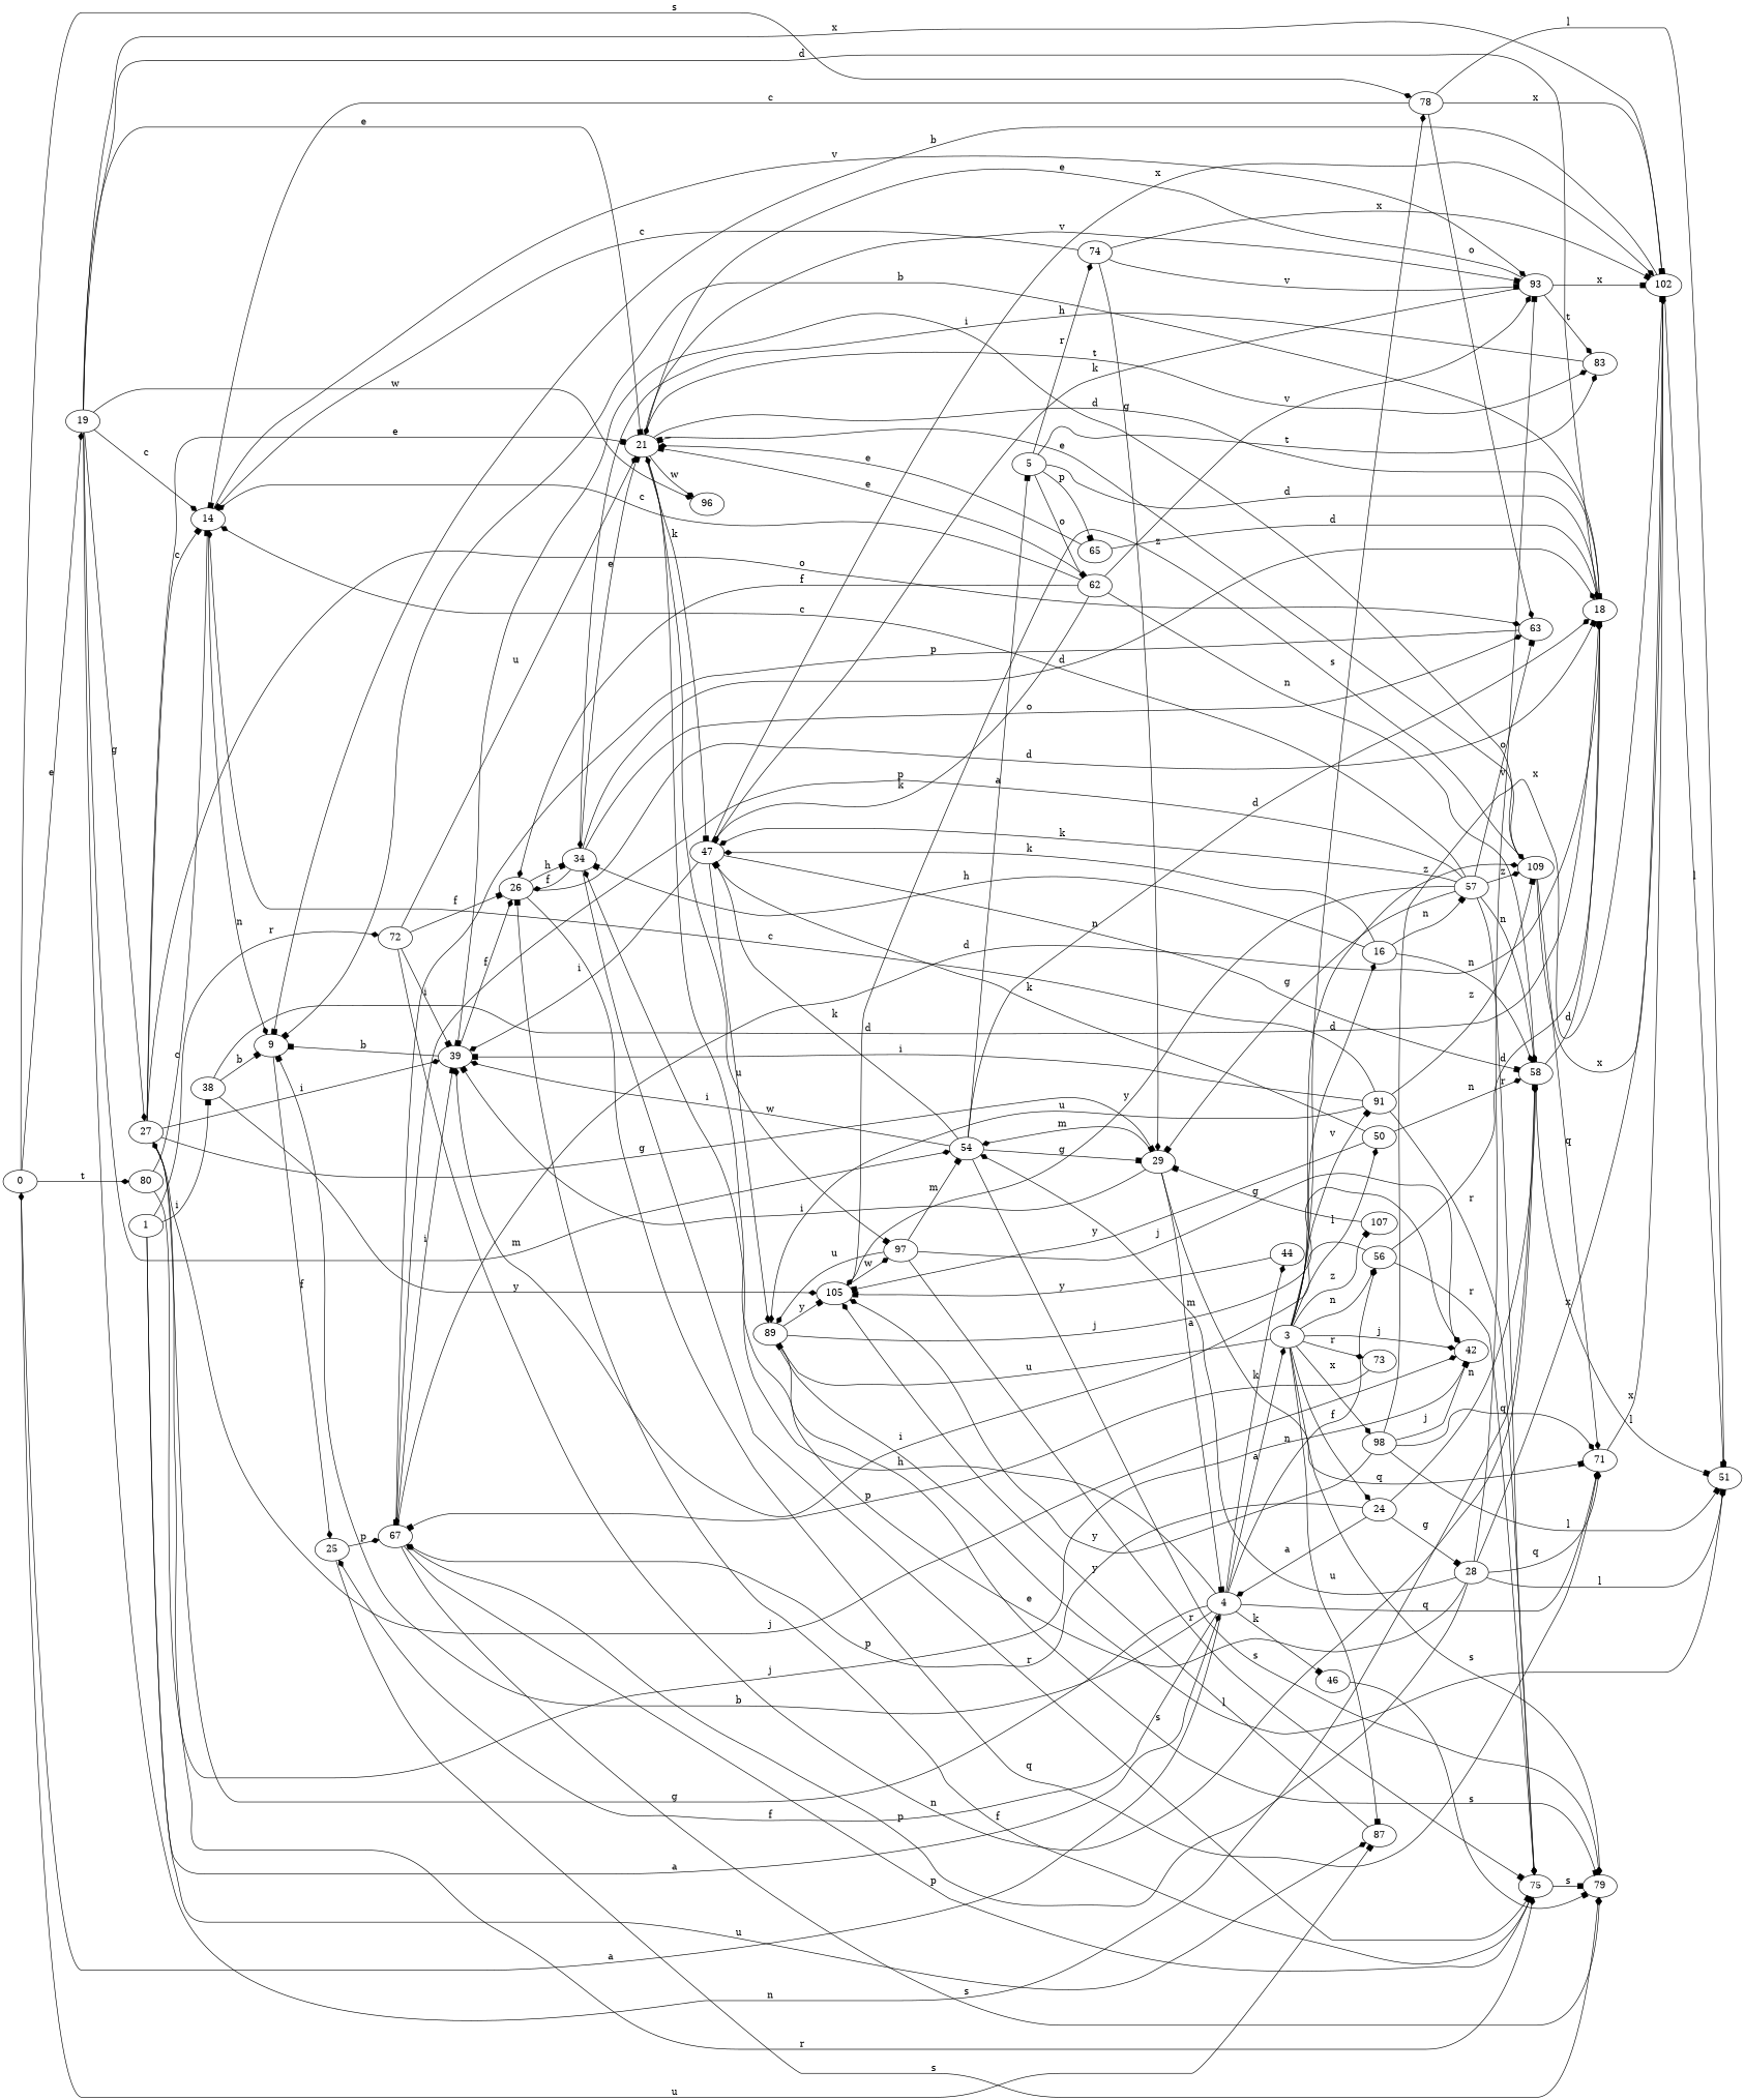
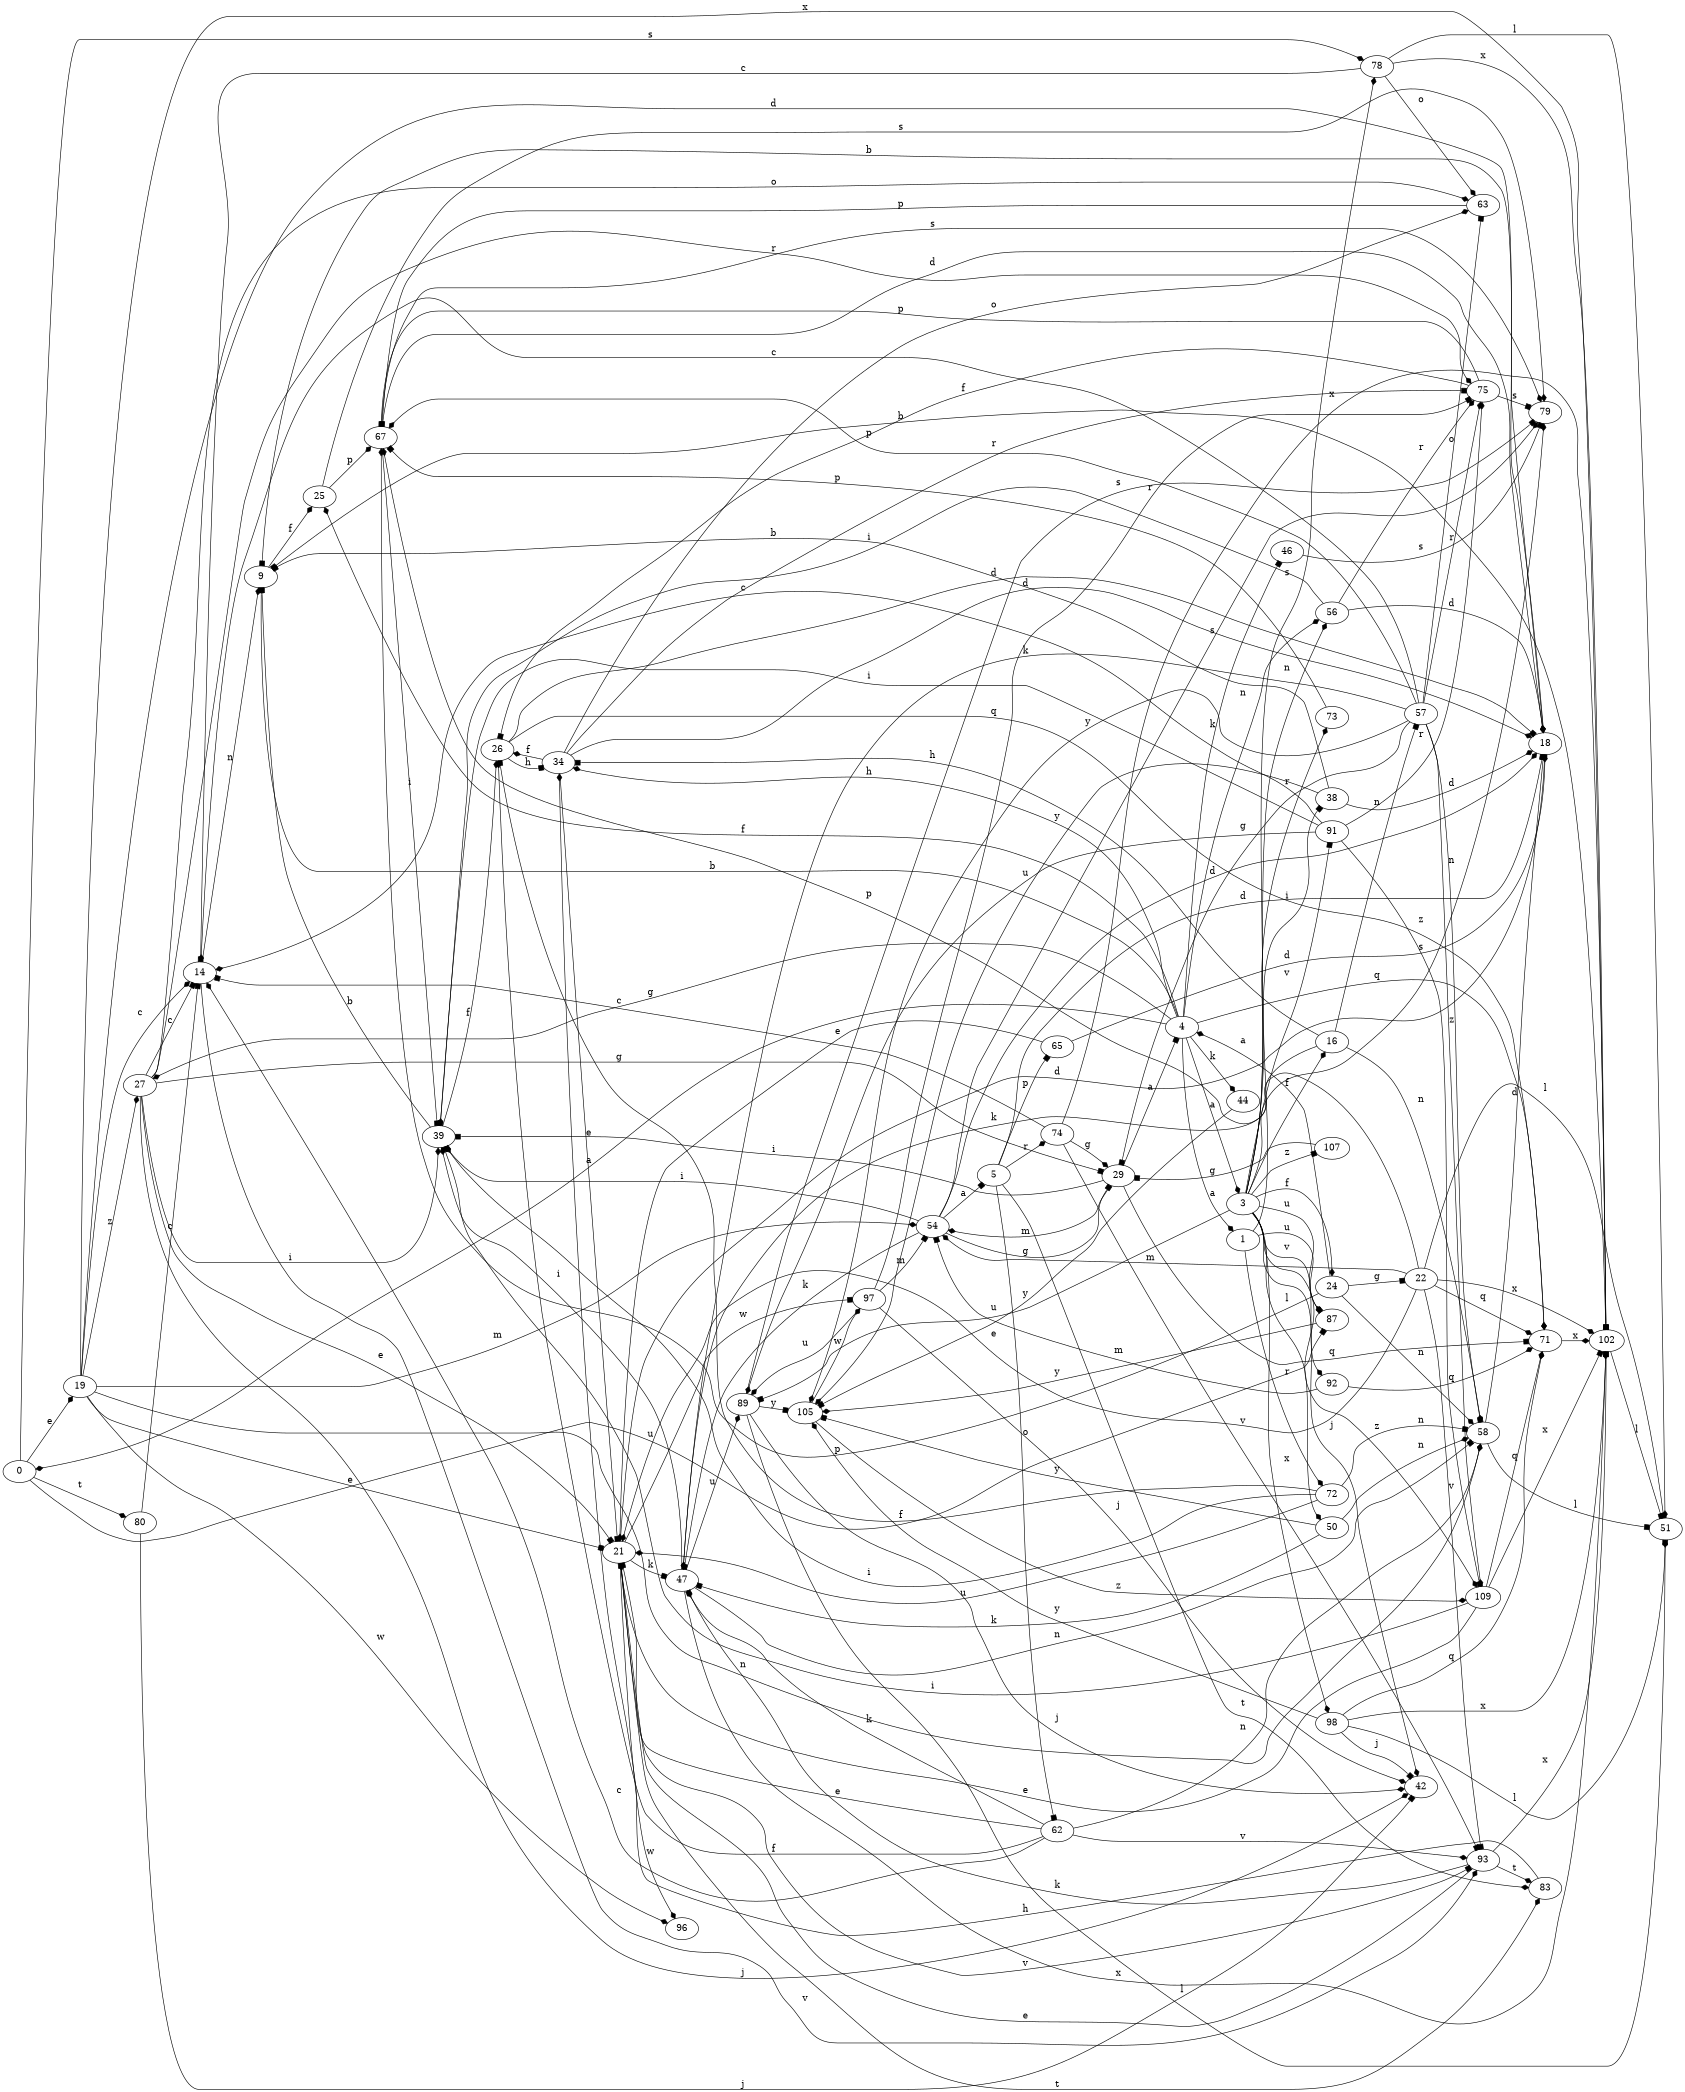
  strict digraph {
    rankdir=LR
    edge [arrowhead=diamond]
    0
    19
    78
    80
    87
    27
    18
    14
    58
    21
    54
    96
    102
    63
    51
    42
    105
    1
    38
    72
    9
    26
    39
    3
    16
    24
    50
    56
    73
    79
    89
    91
+   92
    98
    107
    109
    34
    47
    57
    4
-   28
+   28 [label=22]
    67
    75
    71
    29
    25
    44
    46
    5
    62
    65
    74
    83
    93
    97
    0 -> 19 [label=e]
    0 -> 78 [label=s]
    0 -> 80 [label=t]
    0 -> 87 [arrowhead=box label=u]
-   19 -> 27 [label=g]
+   19 -> 27 [label=z]
    19 -> 18 [label=d]
    19 -> 14 [label=c]
    19 -> 58 [label=n]
    19 -> 21 [arrowhead=box label=e]
    19 -> 54 [label=m]
    19 -> 96 [label=w]
    19 -> 102 [arrowhead=box label=x]
    78 -> 14 [arrowhead=box label=c]
    78 -> 102 [arrowhead=box label=x]
    78 -> 63 [label=o]
    78 -> 51 [label=l]
    80 -> 14 [arrowhead=box label=c]
    80 -> 42 [arrowhead=box label=j]
    87 -> 105 [label=y]
    27 -> 14 [arrowhead=box label=c]
    27 -> 21 [arrowhead=box label=e]
    27 -> 63 [label=o]
    27 -> 42 [label=j]
    27 -> 39 [label=i]
    27 -> 75 [label=r]
    27 -> 29 [arrowhead=box label=g]
    18 -> 9 [arrowhead=box label=b]
    14 -> 9 [label=n]
    14 -> 93 [label=v]
    58 -> 18 [arrowhead=box label=d]
    58 -> 51 [arrowhead=box label=l]
    21 -> 18 [arrowhead=box label=d]
    21 -> 96 [label=w]
    21 -> 47 [arrowhead=box label=k]
    21 -> 83 [label=t]
    21 -> 93 [arrowhead=box label=v]
    21 -> 97 [arrowhead=box label=w]
    54 -> 18 [label=d]
    54 -> 39 [label=i]
    54 -> 79 [label=s]
    54 -> 47 [arrowhead=box label=k]
    54 -> 29 [arrowhead=box label=g]
    54 -> 5 [arrowhead=box label=a]
    102 -> 51 [arrowhead=box label=l]
    102 -> 9 [arrowhead=box label=b]
    63 -> 67 [arrowhead=box label=p]
    105 -> 109 [label=z]
    105 -> 97 [label=w]
    1 -> 87 [label=u]
    1 -> 38 [arrowhead=box label=i]
    1 -> 72 [label=r]
    38 -> 18 [label=d]
    38 -> 105 [label=y]
    38 -> 9 [arrowhead=box label=b]
    72 -> 58 [arrowhead=box label=n]
    72 -> 21 [label=u]
    72 -> 26 [arrowhead=box label=f]
    72 -> 39 [arrowhead=box label=i]
    9 -> 25 [label=f]
    26 -> 18 [arrowhead=box label=d]
    26 -> 34 [arrowhead=box label=h]
    26 -> 71 [label=q]
    39 -> 9 [arrowhead=box label=b]
    39 -> 26 [label=f]
    3 -> 78 [label=s]
    3 -> 87 [arrowhead=box label=u]
    3 -> 42 [label=j]
-   3 -> 16 [label=d]
+   3 -> 16 [label=f]
    3 -> 24 [label=f]
    3 -> 50 [label=l]
    3 -> 56 [label=n]
    3 -> 73 [label=r]
    3 -> 79 [label=s]
    3 -> 89 [arrowhead=box label=u]
    3 -> 91 [arrowhead=box label=v]
+   3 -> 92 [label=v]
    3 -> 98 [label=x]
    3 -> 107 [arrowhead=box label=z]
    3 -> 109 [label=z]
    16 -> 58 [label=n]
    16 -> 34 [arrowhead=box label=h]
    16 -> 47 [label=k]
    16 -> 57 [arrowhead=box label=n]
    24 -> 58 [label=n]
    24 -> 4 [label=a]
    24 -> 28 [arrowhead=box label=g]
    24 -> 67 [label=p]
    50 -> 58 [label=n]
    50 -> 105 [arrowhead=box label=y]
    50 -> 47 [arrowhead=box label=k]
    56 -> 18 [label=d]
    56 -> 39 [label=i]
    56 -> 75 [label=r]
    73 -> 67 [arrowhead=box label=p]
    89 -> 51 [label=l]
    89 -> 42 [label=j]
    89 -> 105 [arrowhead=box label=y]
    89 -> 79 [arrowhead=box label=s]
    91 -> 14 [label=c]
    91 -> 39 [arrowhead=box label=i]
    91 -> 89 [label=u]
    91 -> 109 [arrowhead=box label=z]
    91 -> 75 [label=r]
+   92 -> 54 [arrowhead=box label=m]
+   92 -> 71 [label=q]
    98 -> 102 [arrowhead=box label=x]
    98 -> 51 [arrowhead=box label=l]
    98 -> 42 [arrowhead=box label=j]
    98 -> 105 [label=y]
    98 -> 71 [label=q]
    107 -> 29 [arrowhead=box label=g]
    109 -> 21 [arrowhead=box label=e]
    109 -> 102 [arrowhead=box label=x]
    109 -> 39 [arrowhead=box label=i]
    109 -> 71 [label=q]
    34 -> 18 [label=d]
    34 -> 21 [arrowhead=box label=e]
    34 -> 63 [label=o]
    34 -> 26 [label=f]
    34 -> 75 [arrowhead=box label=r]
    47 -> 58 [arrowhead=box label=n]
    47 -> 102 [label=x]
    47 -> 39 [label=i]
    47 -> 89 [label=u]
    57 -> 14 [label=c]
    57 -> 58 [arrowhead=box label=n]
    57 -> 63 [arrowhead=box label=o]
    57 -> 105 [label=y]
    57 -> 109 [label=z]
    57 -> 47 [label=k]
    57 -> 67 [label=p]
    57 -> 75 [label=r]
    57 -> 29 [arrowhead=box label=g]
    4 -> 0 [label=a]
    4 -> 27 [label=g]
-   1 -> 4 [label=a]
+   4 -> 1 [label=a]
    4 -> 9 [arrowhead=box label=b]
    4 -> 3 [label=a]
    4 -> 56 [label=n]
    4 -> 34 [label=h]
    4 -> 71 [label=q]
    4 -> 25 [label=f]
    4 -> 44 [label=k]
    4 -> 46 [arrowhead=box label=k]
    28 -> 21 [label=e]
    28 -> 54 [label=m]
    28 -> 102 [label=x]
    28 -> 51 [arrowhead=box label=l]
    28 -> 67 [label=p]
    28 -> 71 [label=q]
    28 -> 93 [arrowhead=box label=v]
    67 -> 18 [label=d]
    67 -> 39 [arrowhead=box label=i]
    67 -> 79 [label=s]
    75 -> 26 [arrowhead=box label=f]
    75 -> 79 [arrowhead=box label=s]
-   67 -> 75 [arrowhead=box label=p]
+   75 -> 67 [arrowhead=box label=p]
    71 -> 102 [label=x]
    29 -> 54 [label=m]
    29 -> 39 [arrowhead=box label=i]
    29 -> 4 [arrowhead=box label=a]
    29 -> 71 [arrowhead=box label=q]
    25 -> 79 [label=s]
    25 -> 67 [label=p]
    44 -> 105 [arrowhead=box label=y]
    46 -> 79 [arrowhead=box label=s]
    5 -> 18 [arrowhead=box label=d]
    5 -> 62 [arrowhead=box label=o]
    5 -> 65 [arrowhead=box label=p]
    5 -> 74 [label=r]
    5 -> 83 [label=t]
    62 -> 14 [label=c]
    62 -> 58 [label=n]
    62 -> 21 [arrowhead=box label=e]
    62 -> 26 [label=f]
    62 -> 47 [label=k]
    62 -> 93 [label=v]
    65 -> 18 [label=d]
    65 -> 21 [label=e]
    74 -> 14 [arrowhead=box label=c]
    74 -> 102 [arrowhead=box label=x]
    74 -> 29 [label=g]
    74 -> 93 [arrowhead=box label=v]
    83 -> 34 [label=h]
    93 -> 21 [label=e]
    93 -> 102 [arrowhead=box label=x]
    93 -> 47 [arrowhead=box label=k]
    93 -> 83 [label=t]
    97 -> 54 [arrowhead=box label=m]
    97 -> 42 [label=j]
    97 -> 89 [label=u]
    97 -> 75 [arrowhead=box label=r]
  }
